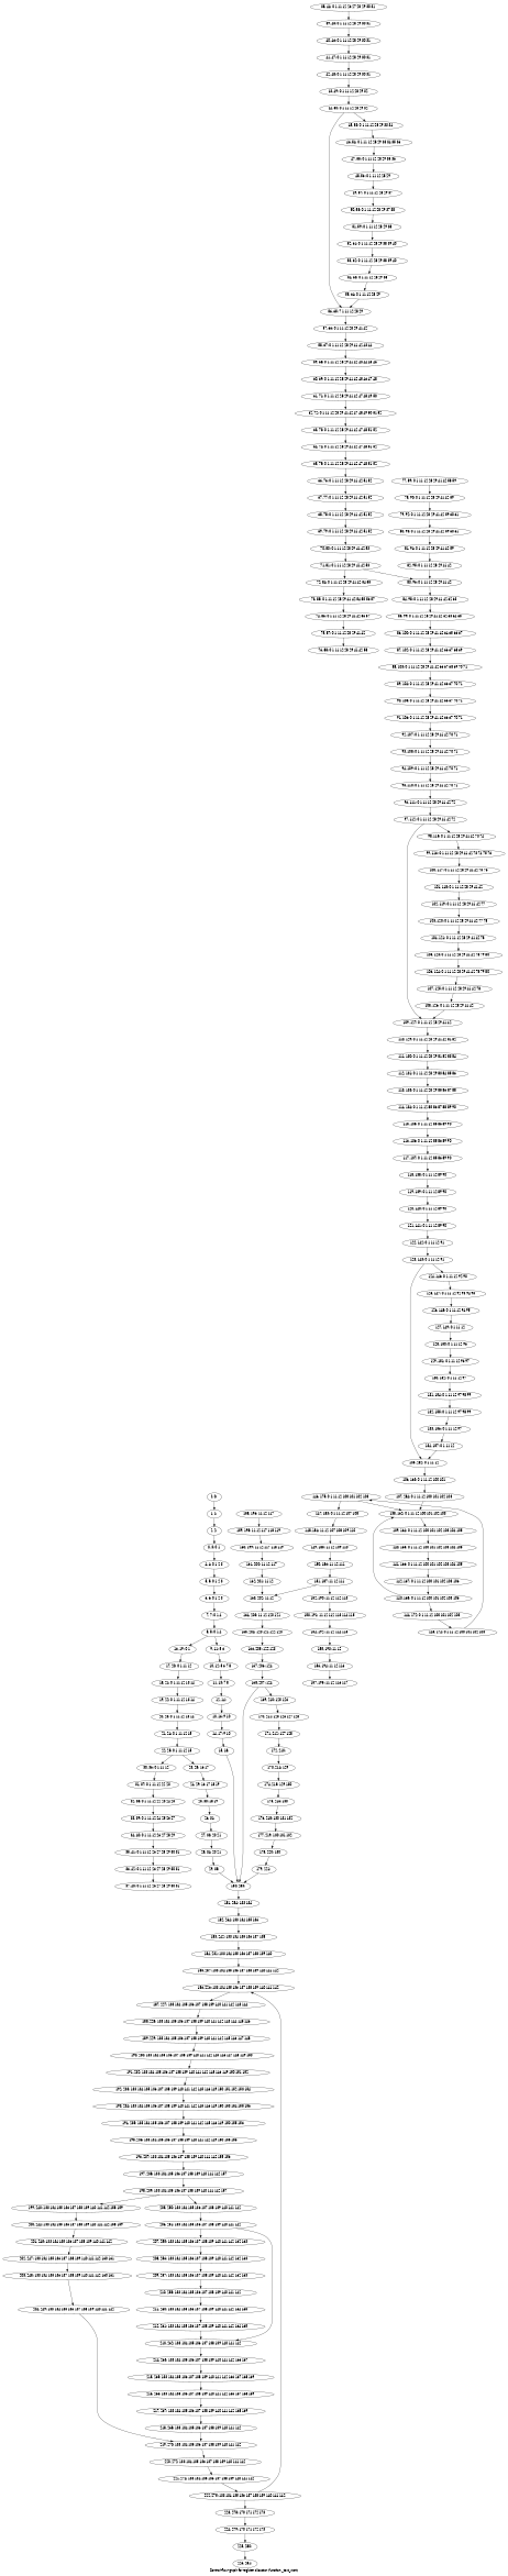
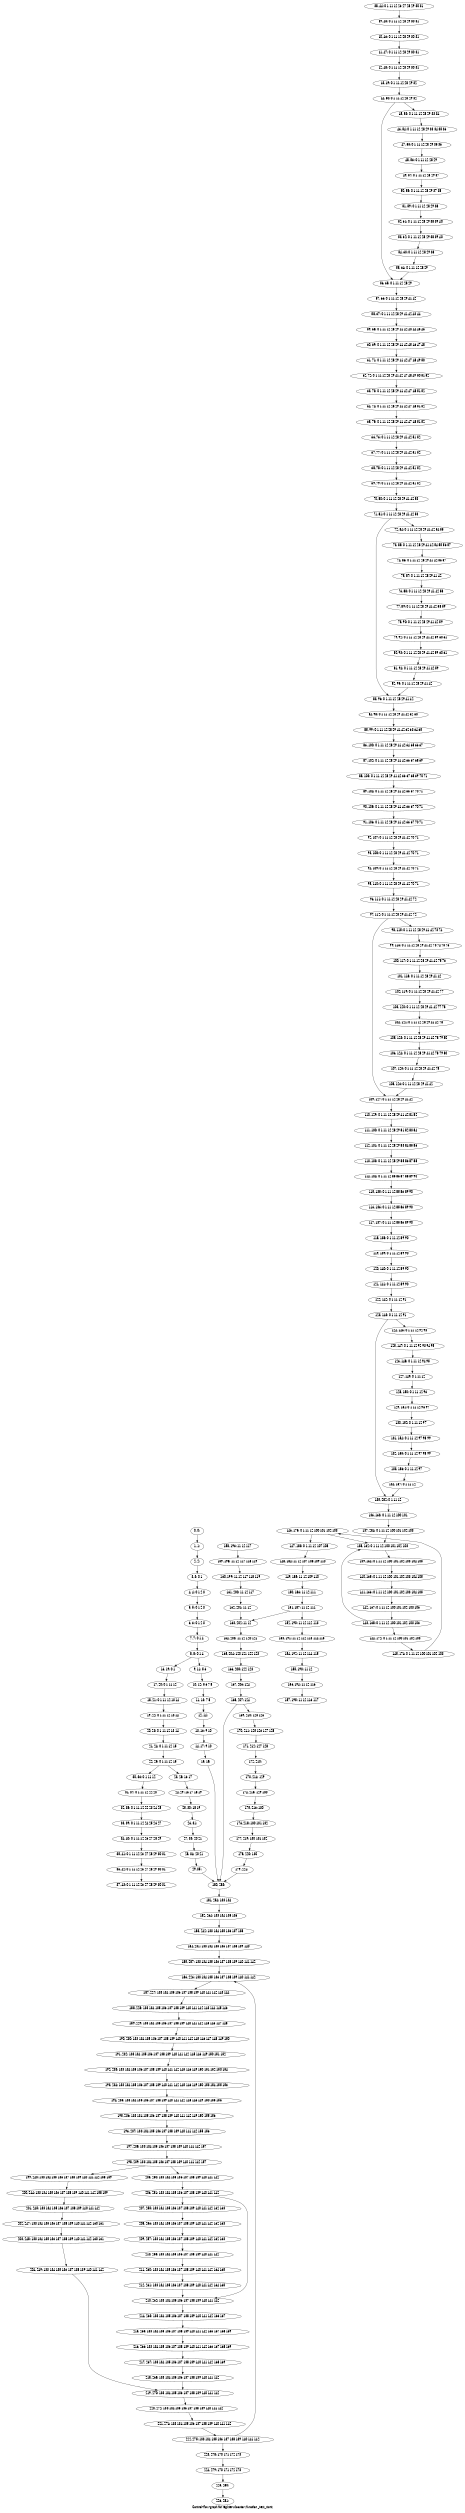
  digraph {
    fontname=Lato
    label="Control-flow-graph for register allocator (function _test_start)"
    node [fontname=Lato]
    edge [fontname=Lato]
    n1 [label="0, 0: "]
    n2 [label="1, 1: "]
    n3 [label="2, 2: "]
    n4 [label="3, 3: 0 1 "]
    n5 [label="4, 4: 0 1 2 3 "]
    n6 [label="5, 5: 0 1 2 3 "]
    n7 [label="6, 6: 0 1 2 3 "]
    n8 [label="7, 7: 0 1 4 "]
    n9 [label="8, 8: 0 1 4 "]
    n10 [label="9, 11: 5 6 "]
    n11 [label="16, 19: 0 1 "]
    n12 [label="10, 12: 5 6 7 8 "]
    n13 [label="17, 20: 0 1 11 12 "]
    n14 [label="11, 13: 7 8 "]
    n15 [label="12, 14: "]
    n16 [label="13, 16: 9 10 "]
    n17 [label="14, 17: 9 10 "]
    n18 [label="15, 18: "]
    n19 [label="180, 283: "]
    n20 [label="181, 254: 133 134 "]
    n21 [label="18, 21: 0 1 11 12 13 14 "]
    n22 [label="19, 22: 0 1 11 12 13 14 "]
    n23 [label="20, 23: 0 1 11 12 13 14 "]
    n24 [label="21, 24: 0 1 11 12 15 "]
    n25 [label="22, 25: 0 1 11 12 15 "]
    n26 [label="23, 28: 16 17 "]
    n27 [label="30, 36: 0 1 11 12 "]
    n28 [label="24, 29: 16 17 18 19 "]
    n29 [label="31, 37: 0 1 11 12 22 23 "]
    n30 [label="25, 30: 18 19 "]
    n31 [label="26, 31: "]
    n32 [label="27, 33: 20 21 "]
    n33 [label="28, 34: 20 21 "]
    n34 [label="29, 35: "]
    n35 [label="32, 38: 0 1 11 12 22 23 24 25 "]
    n36 [label="33, 39: 0 1 11 12 24 25 26 27 "]
    n37 [label="34, 40: 0 1 11 12 26 27 28 29 "]
    n38 [label="35, 41: 0 1 11 12 26 27 28 29 30 31 "]
    n39 [label="36, 42: 0 1 11 12 26 27 28 29 30 31 "]
    n40 [label="37, 43: 0 1 11 12 26 27 28 29 30 31 "]
    n41 [label="38, 44: 0 1 11 12 26 27 28 29 30 31 "]
    n42 [label="39, 45: 0 1 11 12 28 29 30 31 "]
    n43 [label="40, 46: 0 1 11 12 28 29 30 31 "]
    n44 [label="41, 47: 0 1 11 12 28 29 30 31 "]
    n45 [label="42, 48: 0 1 11 12 28 29 30 31 "]
    n46 [label="43, 49: 0 1 11 12 28 29 32 "]
    n47 [label="44, 50: 0 1 11 12 28 29 32 "]
    n48 [label="45, 53: 0 1 11 12 28 29 33 34 "]
-   n49 [label="56, 65: 7 1 11 12 28 29"]
+   n49 [label="56, 65: 0 1 11 12 28 29 "]
    n50 [label="46, 54: 0 1 11 12 28 29 33 34 35 36 "]
    n51 [label="57, 66: 0 1 11 12 28 29 41 42 "]
    n52 [label="47, 55: 0 1 11 12 28 29 35 36 "]
    n53 [label="48, 56: 0 1 11 12 28 29 "]
    n54 [label="49, 57: 0 1 11 12 28 29 37 "]
    n55 [label="50, 58: 0 1 11 12 28 29 37 38 "]
    n56 [label="51, 59: 0 1 11 12 28 29 38 "]
    n57 [label="52, 61: 0 1 11 12 28 29 38 39 40 "]
    n58 [label="53, 62: 0 1 11 12 28 29 38 39 40 "]
    n59 [label="54, 63: 0 1 11 12 28 29 38 "]
    n60 [label="55, 64: 0 1 11 12 28 29 "]
    n61 [label="58, 67: 0 1 11 12 28 29 41 42 43 44 "]
    n62 [label="59, 68: 0 1 11 12 28 29 41 42 43 44 45 46 "]
    n63 [label="60, 69: 0 1 11 12 28 29 41 42 45 46 47 48 "]
    n64 [label="61, 71: 0 1 11 12 28 29 41 42 47 48 49 50 "]
    n65 [label="62, 72: 0 1 11 12 28 29 41 42 47 48 49 50 51 52 "]
    n66 [label="63, 73: 0 1 11 12 28 29 41 42 47 48 51 52 "]
    n67 [label="64, 74: 0 1 11 12 28 29 41 42 47 48 51 52 "]
    n68 [label="65, 75: 0 1 11 12 28 29 41 42 47 48 51 52 "]
    n69 [label="66, 76: 0 1 11 12 28 29 41 42 51 52 "]
    n70 [label="67, 77: 0 1 11 12 28 29 41 42 51 52 "]
    n71 [label="68, 78: 0 1 11 12 28 29 41 42 51 52 "]
    n72 [label="69, 79: 0 1 11 12 28 29 41 42 51 52 "]
    n73 [label="70, 80: 0 1 11 12 28 29 41 42 53 "]
    n74 [label="71, 81: 0 1 11 12 28 29 41 42 53 "]
    n75 [label="72, 84: 0 1 11 12 28 29 41 42 54 55 "]
    n76 [label="83, 96: 0 1 11 12 28 29 41 42 "]
    n77 [label="73, 85: 0 1 11 12 28 29 41 42 54 55 56 57 "]
    n78 [label="84, 98: 0 1 11 12 28 29 41 42 62 63 "]
    n79 [label="74, 86: 0 1 11 12 28 29 41 42 56 57 "]
    n80 [label="75, 87: 0 1 11 12 28 29 41 42 "]
    n81 [label="76, 88: 0 1 11 12 28 29 41 42 58 "]
    n82 [label="77, 89: 0 1 11 12 28 29 41 42 58 59 "]
    n83 [label="78, 90: 0 1 11 12 28 29 41 42 59 "]
    n84 [label="79, 92: 0 1 11 12 28 29 41 42 59 60 61 "]
    n85 [label="80, 93: 0 1 11 12 28 29 41 42 59 60 61 "]
    n86 [label="81, 94: 0 1 11 12 28 29 41 42 59 "]
    n87 [label="82, 95: 0 1 11 12 28 29 41 42 "]
    n88 [label="85, 99: 0 1 11 12 28 29 41 42 62 63 64 65 "]
    n89 [label="86, 100: 0 1 11 12 28 29 41 42 64 65 66 67 "]
    n90 [label="87, 102: 0 1 11 12 28 29 41 42 66 67 68 69 "]
    n91 [label="88, 103: 0 1 11 12 28 29 41 42 66 67 68 69 70 71 "]
    n92 [label="89, 104: 0 1 11 12 28 29 41 42 66 67 70 71 "]
    n93 [label="90, 105: 0 1 11 12 28 29 41 42 66 67 70 71 "]
    n94 [label="91, 106: 0 1 11 12 28 29 41 42 66 67 70 71 "]
    n95 [label="92, 107: 0 1 11 12 28 29 41 42 70 71 "]
    n96 [label="93, 108: 0 1 11 12 28 29 41 42 70 71 "]
    n97 [label="94, 109: 0 1 11 12 28 29 41 42 70 71 "]
    n98 [label="95, 110: 0 1 11 12 28 29 41 42 70 71 "]
    n99 [label="96, 111: 0 1 11 12 28 29 41 42 72 "]
    n100 [label="97, 112: 0 1 11 12 28 29 41 42 72 "]
    n101 [label="98, 115: 0 1 11 12 28 29 41 42 73 74 "]
    n102 [label="109, 127: 0 1 11 12 28 29 41 42 "]
    n103 [label="99, 116: 0 1 11 12 28 29 41 42 73 74 75 76 "]
    n104 [label="110, 129: 0 1 11 12 28 29 41 42 81 82 "]
    n105 [label="100, 117: 0 1 11 12 28 29 41 42 75 76 "]
    n106 [label="101, 118: 0 1 11 12 28 29 41 42 "]
    n107 [label="102, 119: 0 1 11 12 28 29 41 42 77 "]
    n108 [label="103, 120: 0 1 11 12 28 29 41 42 77 78 "]
    n109 [label="104, 121: 0 1 11 12 28 29 41 42 78 "]
    n110 [label="105, 123: 0 1 11 12 28 29 41 42 78 79 80 "]
    n111 [label="106, 124: 0 1 11 12 28 29 41 42 78 79 80 "]
    n112 [label="107, 125: 0 1 11 12 28 29 41 42 78 "]
    n113 [label="108, 126: 0 1 11 12 28 29 41 42 "]
    n114 [label="111, 130: 0 1 11 12 28 29 81 82 83 84 "]
    n115 [label="112, 131: 0 1 11 12 28 29 83 84 85 86 "]
    n116 [label="113, 133: 0 1 11 12 28 29 85 86 87 88 "]
    n117 [label="114, 134: 0 1 11 12 85 86 87 88 89 90 "]
    n118 [label="115, 135: 0 1 11 12 85 86 89 90 "]
    n119 [label="116, 136: 0 1 11 12 85 86 89 90 "]
    n120 [label="117, 137: 0 1 11 12 85 86 89 90 "]
    n121 [label="118, 138: 0 1 11 12 89 90 "]
    n122 [label="119, 139: 0 1 11 12 89 90 "]
    n123 [label="120, 140: 0 1 11 12 89 90 "]
    n124 [label="121, 141: 0 1 11 12 89 90 "]
    n125 [label="122, 142: 0 1 11 12 91 "]
    n126 [label="123, 143: 0 1 11 12 91 "]
    n127 [label="124, 146: 0 1 11 12 92 93 "]
    n128 [label="135, 282: 0 1 11 12 "]
    n129 [label="125, 147: 0 1 11 12 92 93 94 95 "]
    n130 [label="136, 163: 0 1 11 12 100 101 "]
    n131 [label="126, 148: 0 1 11 12 94 95 "]
    n132 [label="127, 149: 0 1 11 12 "]
    n133 [label="128, 150: 0 1 11 12 96 "]
    n134 [label="129, 151: 0 1 11 12 96 97 "]
    n135 [label="130, 152: 0 1 11 12 97 "]
    n136 [label="131, 154: 0 1 11 12 97 98 99 "]
    n137 [label="132, 155: 0 1 11 12 97 98 99 "]
    n138 [label="133, 156: 0 1 11 12 97 "]
    n139 [label="134, 157: 0 1 11 12 "]
    n140 [label="137, 284: 0 1 11 12 100 101 102 103 "]
    n141 [label="138, 162: 0 1 11 12 100 101 102 103 "]
    n142 [label="139, 164: 0 1 11 12 100 101 102 103 104 105 "]
    n143 [label="140, 165: 0 1 11 12 100 101 102 103 104 105 "]
    n144 [label="141, 166: 0 1 11 12 100 101 102 103 104 105 "]
    n145 [label="142, 167: 0 1 11 12 100 101 102 103 106 "]
    n146 [label="143, 168: 0 1 11 12 100 101 102 103 106 "]
    n147 [label="144, 172: 0 1 11 12 100 101 102 103 "]
    n148 [label="145, 174: 0 1 11 12 100 101 102 103 "]
    n149 [label="146, 175: 0 1 11 12 100 101 102 103 "]
    n150 [label="147, 183: 0 1 11 12 107 108 "]
    n151 [label="148, 184: 11 12 107 108 109 110 "]
    n152 [label="149, 185: 11 12 109 110 "]
    n153 [label="150, 186: 11 12 111 "]
    n154 [label="151, 187: 11 12 111 "]
    n155 [label="152, 190: 11 12 112 113 "]
    n156 [label="163, 202: 11 12 "]
    n157 [label="153, 191: 11 12 112 113 114 115 "]
    n158 [label="164, 203: 11 12 120 121 "]
    n159 [label="154, 192: 11 12 114 115 "]
    n160 [label="155, 193: 11 12 "]
    n161 [label="156, 194: 11 12 116 "]
    n162 [label="157, 195: 11 12 116 117 "]
    n163 [label="158, 196: 11 12 117 "]
    n164 [label="159, 198: 11 12 117 118 119 "]
    n165 [label="160, 199: 11 12 117 118 119 "]
    n166 [label="161, 200: 11 12 117 "]
    n167 [label="162, 201: 11 12 "]
    n168 [label="165, 204: 120 121 122 123 "]
    n169 [label="166, 205: 122 123 "]
    n170 [label="167, 206: 124 "]
    n171 [label="168, 207: 124 "]
    n172 [label="169, 210: 125 126 "]
    n173 [label="170, 211: 125 126 127 128 "]
    n174 [label="171, 212: 127 128 "]
    n175 [label="172, 213: "]
    n176 [label="173, 214: 129 "]
    n177 [label="174, 215: 129 130 "]
    n178 [label="175, 216: 130 "]
    n179 [label="176, 218: 130 131 132 "]
    n180 [label="177, 219: 130 131 132 "]
    n181 [label="178, 220: 130 "]
    n182 [label="179, 221: "]
    n183 [label="182, 264: 133 134 135 136 "]
    n184 [label="183, 242: 133 134 135 136 137 138 "]
    n185 [label="184, 231: 133 134 135 136 137 138 139 140 "]
    n186 [label="185, 287: 133 134 135 136 137 138 139 140 141 142 "]
    n187 [label="186, 226: 133 134 135 136 137 138 139 140 141 142 "]
    n188 [label="187, 227: 133 134 135 136 137 138 139 140 141 142 143 144 "]
    n189 [label="188, 228: 133 134 135 136 137 138 139 140 141 142 143 144 145 146 "]
    n190 [label="189, 229: 133 134 135 136 137 138 139 140 141 142 145 146 147 148 "]
    n191 [label="190, 230: 133 134 135 136 137 138 139 140 141 142 145 146 147 148 149 150 "]
    n192 [label="191, 232: 133 134 135 136 137 138 139 140 141 142 145 146 149 150 151 152 "]
    n193 [label="192, 233: 133 134 135 136 137 138 139 140 141 142 145 146 149 150 151 152 153 154 "]
    n194 [label="193, 234: 133 134 135 136 137 138 139 140 141 142 145 146 149 150 153 154 155 156 "]
    n195 [label="194, 235: 133 134 135 136 137 138 139 140 141 142 145 146 149 150 155 156 "]
    n196 [label="195, 236: 133 134 135 136 137 138 139 140 141 142 149 150 155 156 "]
    n197 [label="196, 237: 133 134 135 136 137 138 139 140 141 142 155 156 "]
    n198 [label="197, 238: 133 134 135 136 137 138 139 140 141 142 157 "]
    n199 [label="198, 239: 133 134 135 136 137 138 139 140 141 142 157 "]
    n200 [label="199, 243: 133 134 135 136 137 138 139 140 141 142 158 159 "]
    n201 [label="205, 250: 133 134 135 136 137 138 139 140 141 142 "]
    n202 [label="200, 244: 133 134 135 136 137 138 139 140 141 142 158 159 "]
    n203 [label="206, 251: 133 134 135 136 137 138 139 140 141 142 "]
    n204 [label="201, 245: 133 134 135 136 137 138 139 140 141 142 "]
    n205 [label="202, 247: 133 134 135 136 137 138 139 140 141 142 160 161 "]
    n206 [label="203, 248: 133 134 135 136 137 138 139 140 141 142 160 161 "]
    n207 [label="204, 249: 133 134 135 136 137 138 139 140 141 142 "]
    n208 [label="219, 270: 133 134 135 136 137 138 139 140 141 142 "]
    n209 [label="220, 272: 133 134 135 136 137 138 139 140 141 142 "]
    n210 [label="207, 255: 133 134 135 136 137 138 139 140 141 142 162 163 "]
    n211 [label="213, 262: 133 134 135 136 137 138 139 140 141 142 "]
    n212 [label="208, 256: 133 134 135 136 137 138 139 140 141 142 162 163 "]
    n213 [label="214, 263: 133 134 135 136 137 138 139 140 141 142 166 167 "]
    n214 [label="209, 257: 133 134 135 136 137 138 139 140 141 142 162 163 "]
    n215 [label="210, 258: 133 134 135 136 137 138 139 140 141 142 "]
    n216 [label="211, 260: 133 134 135 136 137 138 139 140 141 142 164 165 "]
    n217 [label="212, 261: 133 134 135 136 137 138 139 140 141 142 164 165 "]
    n218 [label="215, 265: 133 134 135 136 137 138 139 140 141 142 166 167 168 169 "]
    n219 [label="216, 266: 133 134 135 136 137 138 139 140 141 142 166 167 168 169 "]
    n220 [label="217, 267: 133 134 135 136 137 138 139 140 141 142 168 169 "]
    n221 [label="218, 268: 133 134 135 136 137 138 139 140 141 142 "]
    n222 [label="221, 274: 133 134 135 136 137 138 139 140 141 142 "]
    n223 [label="222, 275: 133 134 135 136 137 138 139 140 141 142 "]
    n224 [label="223, 278: 170 171 172 173 "]
    n225 [label="224, 279: 170 171 172 173 "]
    n226 [label="225, 280: "]
    n227 [label="226, 281: "]
    n1 -> n2
    n2 -> n3
    n3 -> n4
    n4 -> n5
    n5 -> n6
    n6 -> n7
    n7 -> n8
    n8 -> n9
    n9 -> n10
    n9 -> n11
    n10 -> n12
    n11 -> n13
    n12 -> n14
    n13 -> n21
    n14 -> n15
    n15 -> n16
    n16 -> n17
    n17 -> n18
    n18 -> n19
    n19 -> n20
    n20 -> n183
    n21 -> n22
    n22 -> n23
    n23 -> n24
    n24 -> n25
    n25 -> n26
    n25 -> n27
    n26 -> n28
    n27 -> n29
    n28 -> n30
    n29 -> n35
    n30 -> n31
    n31 -> n32
    n32 -> n33
    n33 -> n34
    n34 -> n19
    n35 -> n36
    n36 -> n37
    n37 -> n38
    n38 -> n39
    n39 -> n40
    n41 -> n42
    n42 -> n43
    n43 -> n44
    n44 -> n45
    n45 -> n46
    n46 -> n47
    n47 -> n48
    n47 -> n49
    n48 -> n50
    n49 -> n51
    n50 -> n52
    n51 -> n61
    n52 -> n53
    n53 -> n54
    n54 -> n55
    n55 -> n56
    n56 -> n57
    n57 -> n58
    n58 -> n59
    n59 -> n60
    n60 -> n49
    n61 -> n62
    n62 -> n63
    n63 -> n64
    n64 -> n65
    n65 -> n66
    n66 -> n67
    n67 -> n68
    n68 -> n69
    n69 -> n70
    n70 -> n71
    n71 -> n72
    n72 -> n73
    n73 -> n74
    n74 -> n75
    n74 -> n76
    n75 -> n77
    n76 -> n78
    n77 -> n79
    n78 -> n88
    n79 -> n80
    n80 -> n81
+   n81 -> n82
    n82 -> n83
    n83 -> n84
    n84 -> n85
    n85 -> n86
    n86 -> n87
    n87 -> n76
    n88 -> n89
    n89 -> n90
    n90 -> n91
    n91 -> n92
    n92 -> n93
    n93 -> n94
    n94 -> n95
    n95 -> n96
    n96 -> n97
    n97 -> n98
    n98 -> n99
    n99 -> n100
    n100 -> n101
    n100 -> n102
    n101 -> n103
    n102 -> n104
    n103 -> n105
    n104 -> n114
    n105 -> n106
    n106 -> n107
    n107 -> n108
    n108 -> n109
    n109 -> n110
    n110 -> n111
    n111 -> n112
    n112 -> n113
    n113 -> n102
    n114 -> n115
    n115 -> n116
    n116 -> n117
    n117 -> n118
    n118 -> n119
    n119 -> n120
    n120 -> n121
    n121 -> n122
    n122 -> n123
    n123 -> n124
    n124 -> n125
    n125 -> n126
    n126 -> n127
    n126 -> n128
    n127 -> n129
    n128 -> n130
    n129 -> n131
    n130 -> n140
    n131 -> n132
    n132 -> n133
    n133 -> n134
    n134 -> n135
    n135 -> n136
    n136 -> n137
    n137 -> n138
    n138 -> n139
    n139 -> n128
    n140 -> n141
    n141 -> n142
    n142 -> n143
    n143 -> n144
    n144 -> n145
    n145 -> n146
    n146 -> n141
    n146 -> n147
    n147 -> n148
    n148 -> n149
    n149 -> n141
    n149 -> n150
    n150 -> n151
    n151 -> n152
    n152 -> n153
    n153 -> n154
    n154 -> n155
    n154 -> n156
    n155 -> n157
    n156 -> n158
    n157 -> n159
    n158 -> n168
    n159 -> n160
    n160 -> n161
    n161 -> n162
    n163 -> n164
    n164 -> n165
    n165 -> n166
    n166 -> n167
    n167 -> n156
    n168 -> n169
    n169 -> n170
    n170 -> n171
    n171 -> n19
    n171 -> n172
    n172 -> n173
    n173 -> n174
    n174 -> n175
    n175 -> n176
    n176 -> n177
    n177 -> n178
    n178 -> n179
    n179 -> n180
    n180 -> n181
    n181 -> n182
    n182 -> n19
    n183 -> n184
    n184 -> n185
    n185 -> n186
    n186 -> n187
    n187 -> n188
    n188 -> n189
    n189 -> n190
    n190 -> n191
    n191 -> n192
    n192 -> n193
    n193 -> n194
    n194 -> n195
    n195 -> n196
    n196 -> n197
    n197 -> n198
    n198 -> n199
    n199 -> n200
    n199 -> n201
    n200 -> n202
    n201 -> n203
    n202 -> n204
    n203 -> n210
    n203 -> n211
    n204 -> n205
    n205 -> n206
    n206 -> n207
    n207 -> n208
    n208 -> n209
    n209 -> n222
    n210 -> n212
    n211 -> n213
    n212 -> n214
    n213 -> n218
    n214 -> n215
    n215 -> n216
    n216 -> n217
    n217 -> n211
    n218 -> n219
    n219 -> n220
    n220 -> n221
    n221 -> n208
    n222 -> n223
    n223 -> n187
    n223 -> n224
    n224 -> n225
    n225 -> n226
    n226 -> n227
  }
